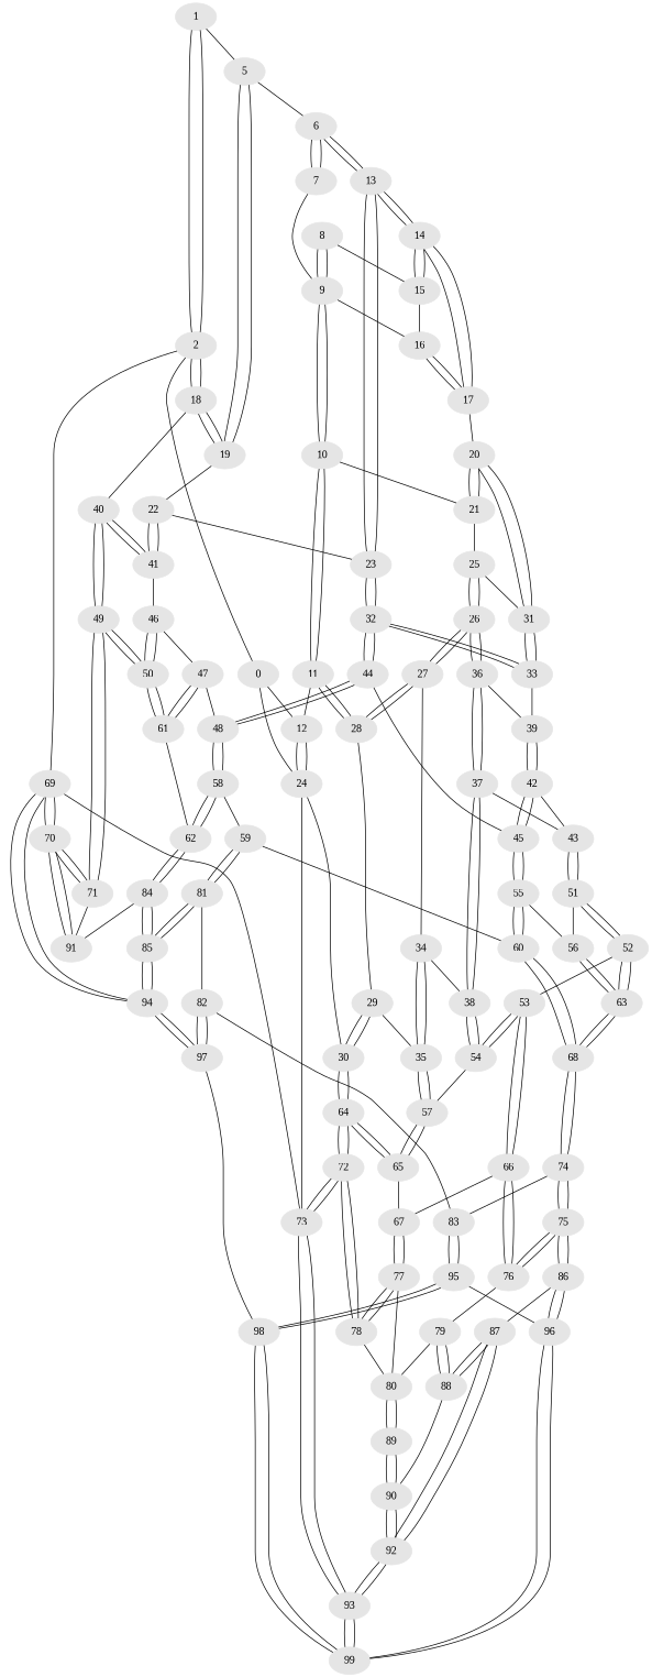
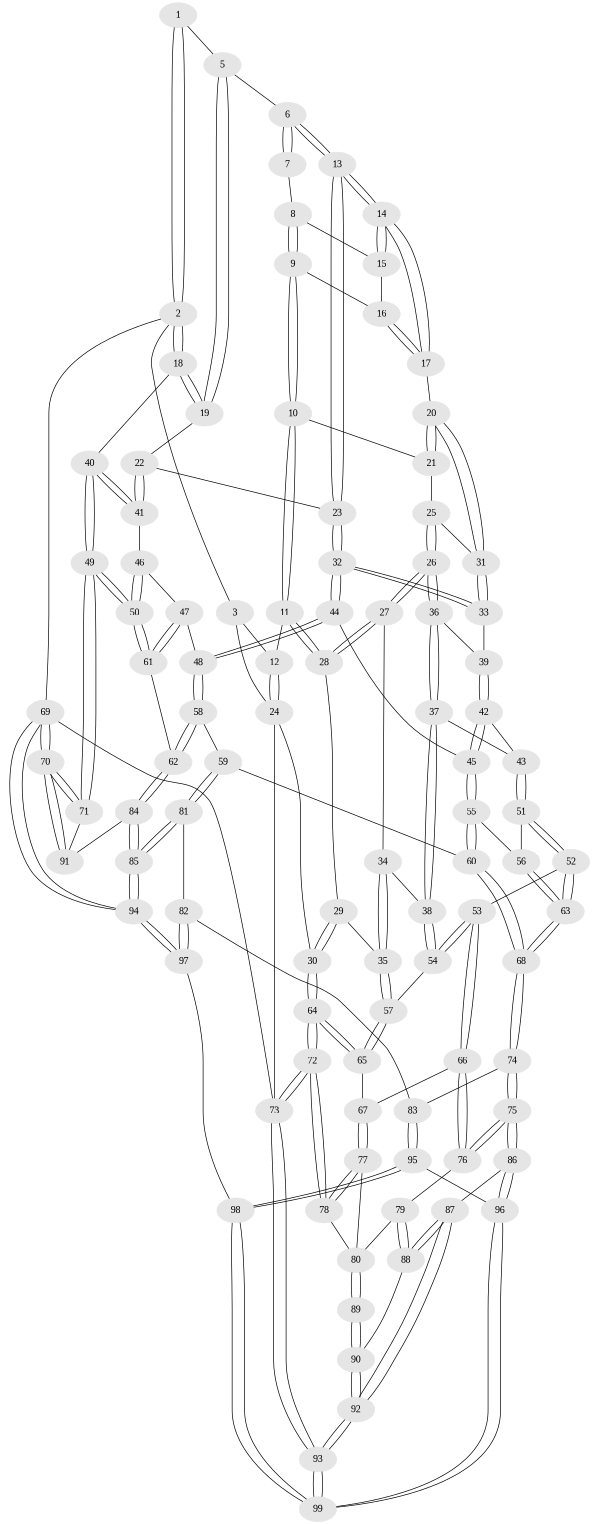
  graph {
    fontname="Liberation Serif"
    node [color=gray90 fontname="Liberation Serif" style=filled]
    edge [fontname="Liberation Serif"]
    1
    2
    5
-   3 [label=0]
+   3
    18
    69
    6
    19
    12
    24
    40
    73
    70
    94
    30
    7
    8
    13
    22
    14
    23
    9
    15
    10
    16
    11
    21
    17
    28
    25
    29
    32
    20
    31
    41
    49
    33
    26
    46
    44
    64
    93
    27
    36
    34
    39
    37
    35
    38
    57
    65
    72
    45
    48
    42
    54
    43
    51
    50
    71
    47
    55
    52
    56
    58
    60
    61
    62
    59
    91
    53
    63
    66
    68
    67
    76
    81
    84
    82
    85
    74
    78
    77
    79
    80
    75
    83
    97
    99
    86
    95
    87
    96
    88
    89
    90
    98
    92
    1 -- 2
    1 -- 2
    1 -- 5
    2 -- 3
    2 -- 18
    2 -- 18
    2 -- 69
    5 -- 6
    5 -- 19
    5 -- 19
    3 -- 12
    3 -- 24
    18 -- 19
    18 -- 19
    18 -- 40
    69 -- 73
    69 -- 70
    69 -- 70
    69 -- 94
    69 -- 94
    6 -- 7
    6 -- 7
    6 -- 13
    6 -- 13
    19 -- 22
    12 -- 24
    12 -- 24
    24 -- 73
    24 -- 30
    40 -- 41
    40 -- 41
    40 -- 49
    40 -- 49
    73 -- 93
    73 -- 93
    70 -- 71
    70 -- 71
    70 -- 91
    70 -- 91
    94 -- 97
    94 -- 97
    30 -- 64
    30 -- 64
-   7 -- 9
+   7 -- 8
    8 -- 9
    8 -- 9
    8 -- 15
    13 -- 14
    13 -- 14
    13 -- 23
    13 -- 23
    22 -- 23
    22 -- 41
    22 -- 41
    14 -- 15
    14 -- 15
    14 -- 17
    14 -- 17
    23 -- 32
    23 -- 32
    9 -- 10
    9 -- 10
    9 -- 16
    15 -- 16
    10 -- 11
    10 -- 11
    10 -- 21
    16 -- 17
    16 -- 17
    11 -- 12
    11 -- 28
    11 -- 28
    21 -- 25
    17 -- 20
    28 -- 29
    25 -- 31
    25 -- 26
    25 -- 26
    29 -- 30
    29 -- 30
    29 -- 35
    32 -- 33
    32 -- 33
    32 -- 44
    32 -- 44
    20 -- 21
    20 -- 21
    20 -- 31
    20 -- 31
    31 -- 33
    31 -- 33
    41 -- 46
    49 -- 50
    49 -- 50
    49 -- 71
    49 -- 71
    33 -- 39
    26 -- 27
    26 -- 27
    26 -- 36
    26 -- 36
    46 -- 50
    46 -- 50
    46 -- 47
    44 -- 45
    44 -- 48
    44 -- 48
    64 -- 65
    64 -- 65
    64 -- 72
    64 -- 72
    93 -- 99
    93 -- 99
    27 -- 28
    27 -- 28
    27 -- 34
    36 -- 39
    36 -- 37
    36 -- 37
    34 -- 35
    34 -- 35
    34 -- 38
    39 -- 42
    39 -- 42
    37 -- 38
    37 -- 38
    37 -- 43
    35 -- 57
    35 -- 57
    38 -- 54
    38 -- 54
    57 -- 65
    57 -- 65
    65 -- 67
    72 -- 73
    72 -- 73
    72 -- 78
    72 -- 78
    45 -- 55
    45 -- 55
    48 -- 58
    48 -- 58
    42 -- 45
    42 -- 45
    42 -- 43
    54 -- 57
    43 -- 51
    43 -- 51
    51 -- 52
    51 -- 52
    51 -- 56
    50 -- 61
    50 -- 61
    71 -- 91
    47 -- 48
    47 -- 61
    47 -- 61
    55 -- 56
    55 -- 60
    55 -- 60
    52 -- 53
    52 -- 63
    52 -- 63
    56 -- 63
    56 -- 63
    58 -- 62
    58 -- 62
    58 -- 59
    60 -- 68
    60 -- 68
    61 -- 62
    62 -- 84
    62 -- 84
    59 -- 60
    59 -- 81
    59 -- 81
    53 -- 54
    53 -- 54
    53 -- 66
    53 -- 66
    63 -- 68
    63 -- 68
    66 -- 67
    66 -- 76
    66 -- 76
    68 -- 74
    68 -- 74
    67 -- 77
    67 -- 77
    76 -- 79
    81 -- 82
    81 -- 85
    81 -- 85
    84 -- 91
    84 -- 85
    84 -- 85
    82 -- 83
    82 -- 97
    82 -- 97
    85 -- 94
    85 -- 94
    74 -- 75
    74 -- 75
    74 -- 83
    78 -- 80
    77 -- 78
    77 -- 78
    77 -- 80
    79 -- 80
    79 -- 88
    79 -- 88
    80 -- 89
    80 -- 89
    75 -- 76
    75 -- 76
    75 -- 86
    75 -- 86
    83 -- 95
    83 -- 95
    97 -- 98
    86 -- 87
    86 -- 96
    86 -- 96
    95 -- 96
    95 -- 98
    95 -- 98
    87 -- 88
    87 -- 88
    87 -- 92
    87 -- 92
    96 -- 99
    96 -- 99
    88 -- 90
    89 -- 90
    89 -- 90
    90 -- 92
    90 -- 92
    98 -- 99
    98 -- 99
    92 -- 93
    92 -- 93
  }
